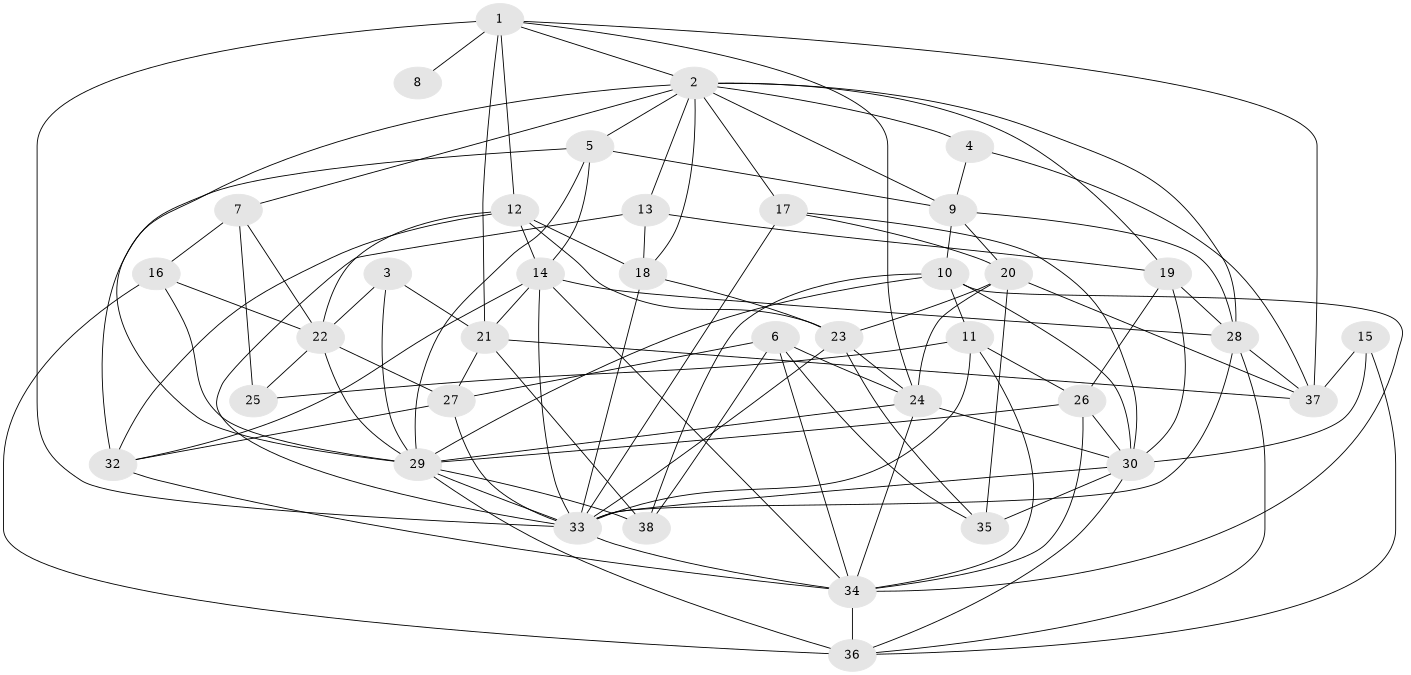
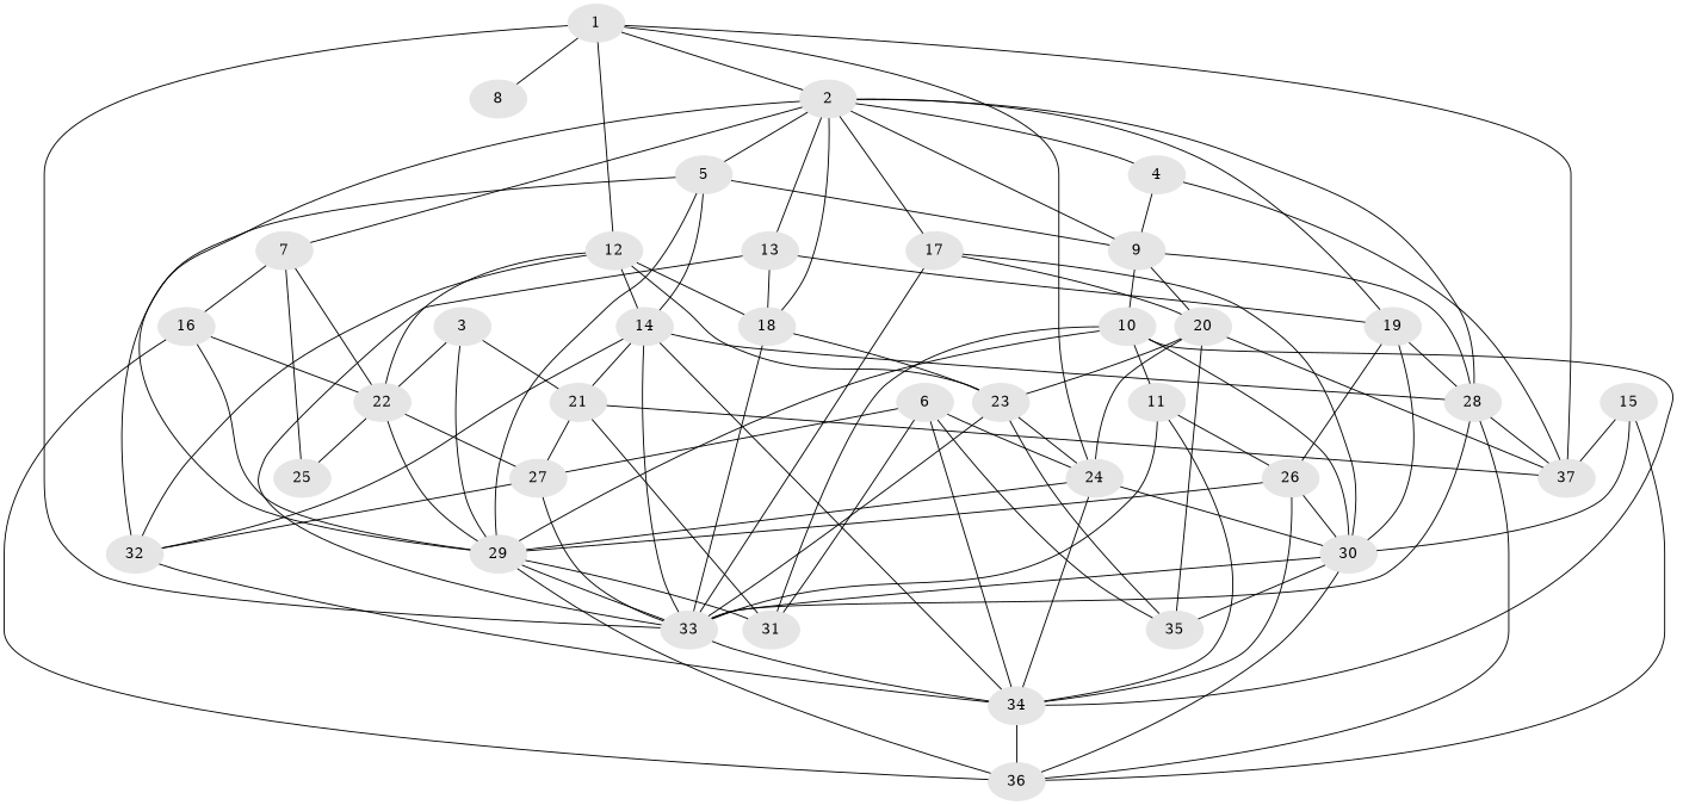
  graph {
    node [color=gray90 style=filled]
    edge [weight=1.0]
    1
    2
    8
    12
    21
    24
    33
    37
    4
    5
    7
    9
    13
    17
    18
    19
    28
    29
    22
    14
    32
    23
    27
-   31 [label=38]
+   31
    34
    30
    16
    25
    10
    20
    26
    36
    3
    6
    35
    11
    15
    1 -- 2
    1 -- 8
    1 -- 12
-   1 -- 21
    1 -- 24
    1 -- 33 [weight=2.0]
    1 -- 37
    2 -- 4
    2 -- 5
    2 -- 7
    2 -- 9
    2 -- 13
    2 -- 17
    2 -- 18
    2 -- 19
    2 -- 28
    2 -- 29
    12 -- 18
    12 -- 22
    12 -- 14
    12 -- 32
    12 -- 23
    21 -- 37
    21 -- 27
    21 -- 31
    24 -- 29
    24 -- 34
    24 -- 30
    33 -- 34 [weight=2.0]
    4 -- 37
    4 -- 9
    5 -- 9
    5 -- 29
    5 -- 14
    5 -- 32 [weight=2.0]
    7 -- 22
    7 -- 16
    7 -- 25
    9 -- 28
    9 -- 10
    9 -- 20
    13 -- 33
    13 -- 18
    13 -- 19
    17 -- 33
    17 -- 30
    17 -- 20
    18 -- 33 [weight=2.0]
    18 -- 23
    19 -- 28
    19 -- 30
    19 -- 26
    28 -- 33
    28 -- 37
    28 -- 36
    29 -- 33
    29 -- 31
    29 -- 36
    22 -- 29
    22 -- 27
    22 -- 25
    14 -- 21
    14 -- 33
    14 -- 28
    14 -- 32
    14 -- 34 [weight=2.0]
    32 -- 34
    23 -- 24
    23 -- 33
    23 -- 35
    27 -- 33
    27 -- 32
    34 -- 36
    30 -- 33
    30 -- 36
    30 -- 35
    16 -- 29
    16 -- 22
    16 -- 36 [weight=2.0]
    10 -- 29
    10 -- 31
    10 -- 34 [weight=2.0]
    10 -- 30
    10 -- 11 [weight=2.0]
    20 -- 24 [weight=2.0]
    20 -- 37
    20 -- 23 [weight=2.0]
    20 -- 35
    26 -- 29
    26 -- 34
    26 -- 30
    3 -- 21
    3 -- 29
    3 -- 22
    6 -- 24
    6 -- 27
    6 -- 31
    6 -- 34
    6 -- 35
    11 -- 33 [weight=2.0]
    11 -- 34 [weight=2.0]
-   11 -- 25 [weight=2.0]
    11 -- 26
    15 -- 37
    15 -- 30
    15 -- 36
  }
